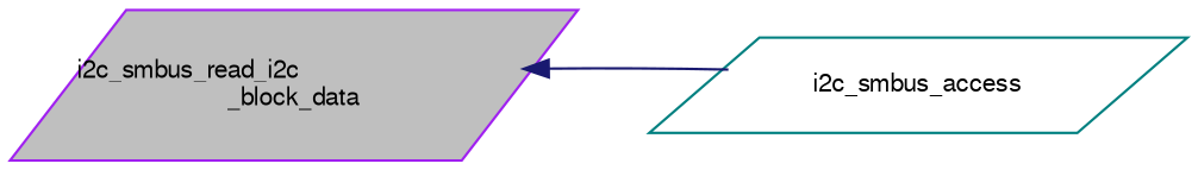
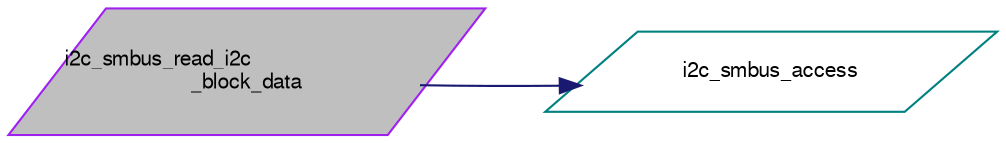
  digraph {
    rankdir=LR
    node [fontname=FreeSans fontsize=10 shape=parallelogram style=filled]
    n1 [color=purple fillcolor=grey75 fontcolor=black height=0.2 label="i2c_smbus_read_i2c\l_block_data" width=0.4]
    n2 [color=teal fillcolor=white height=0.2 label=i2c_smbus_access width=0.4]
-   n2 -> n1 [color=midnightblue fontname=FreeSans fontsize=10 labelfontname=FreeSans labelfontsize=10 style=solid]
+   n1 -> n2 [color=midnightblue fontname=FreeSans fontsize=10 labelfontname=FreeSans labelfontsize=10 style=solid]
  }
